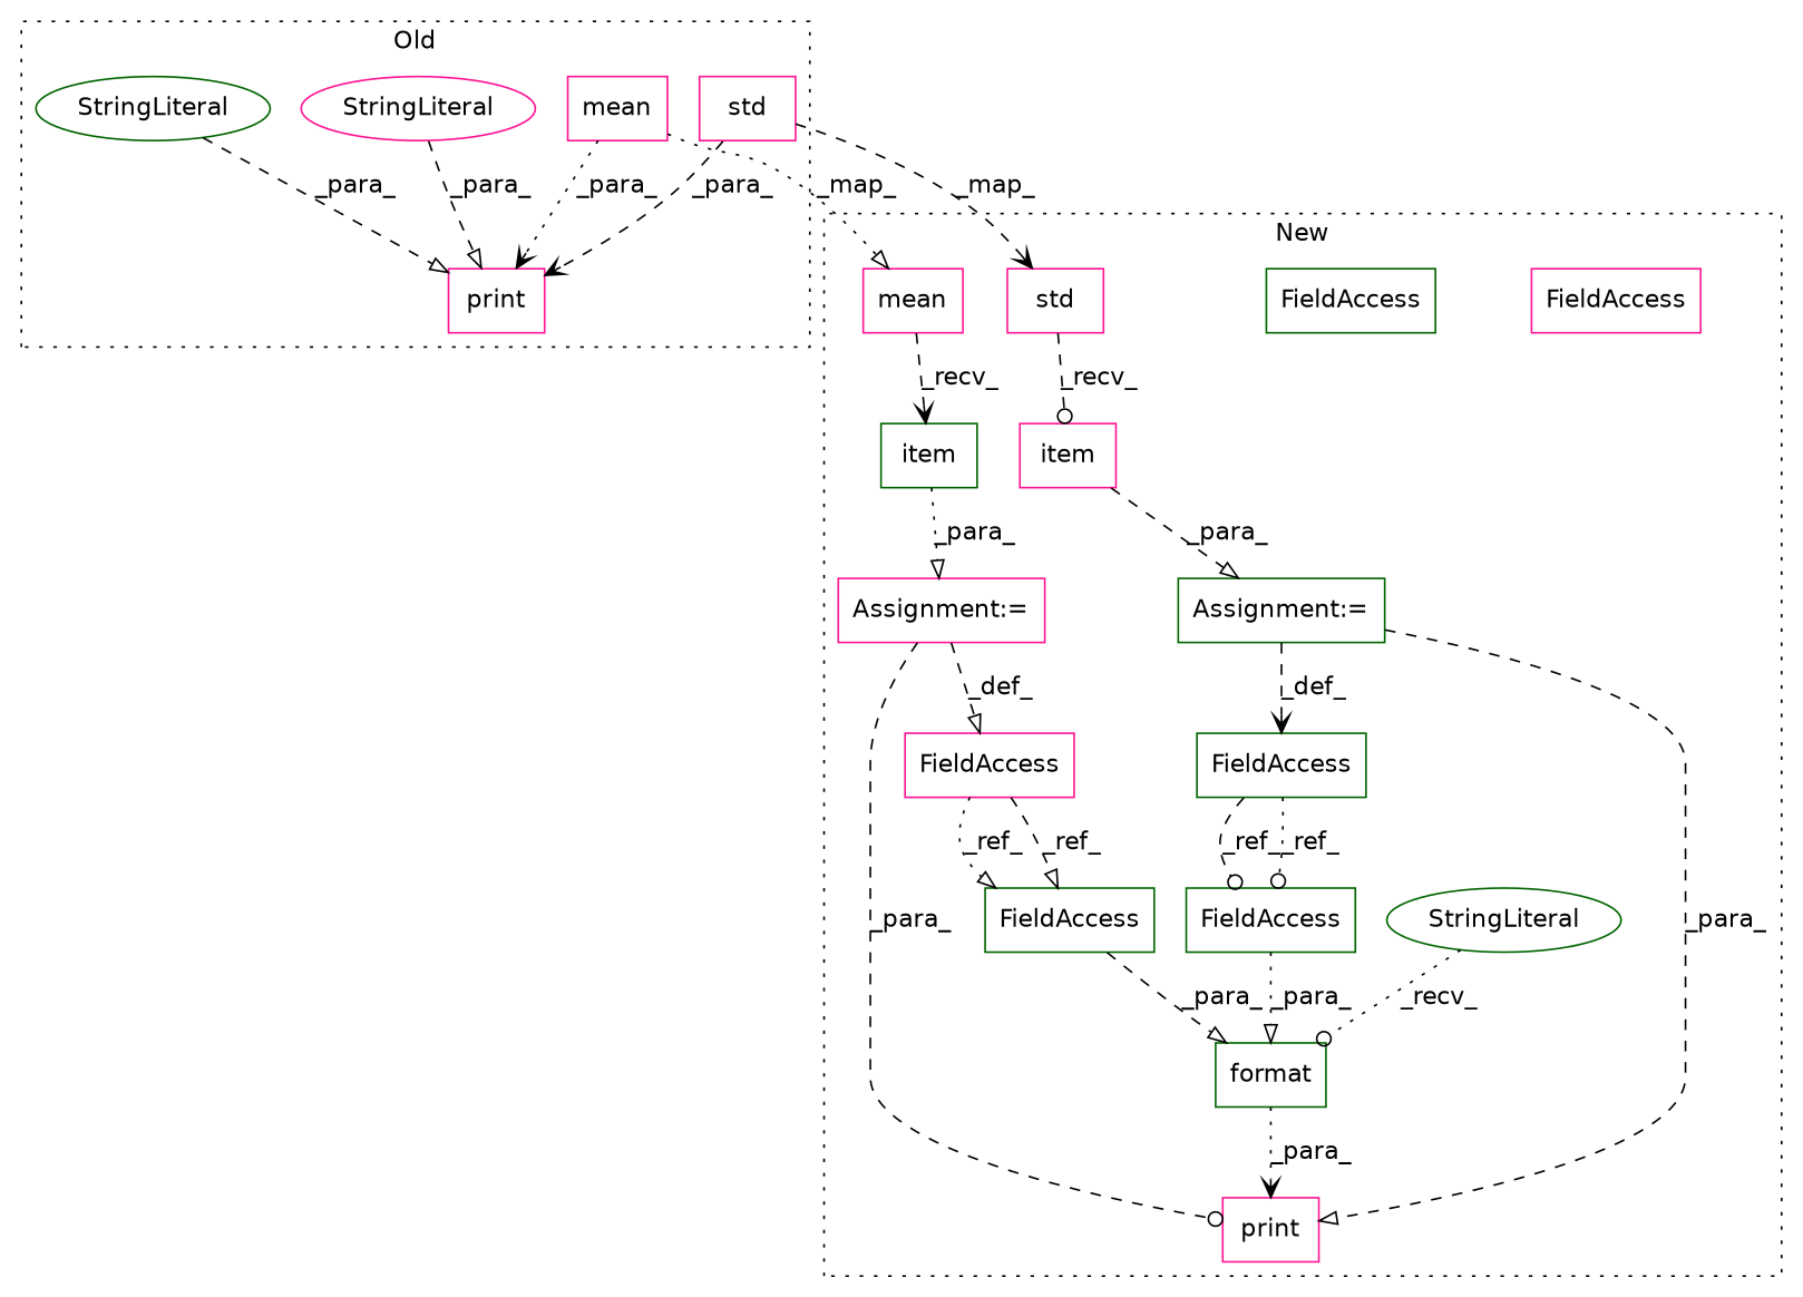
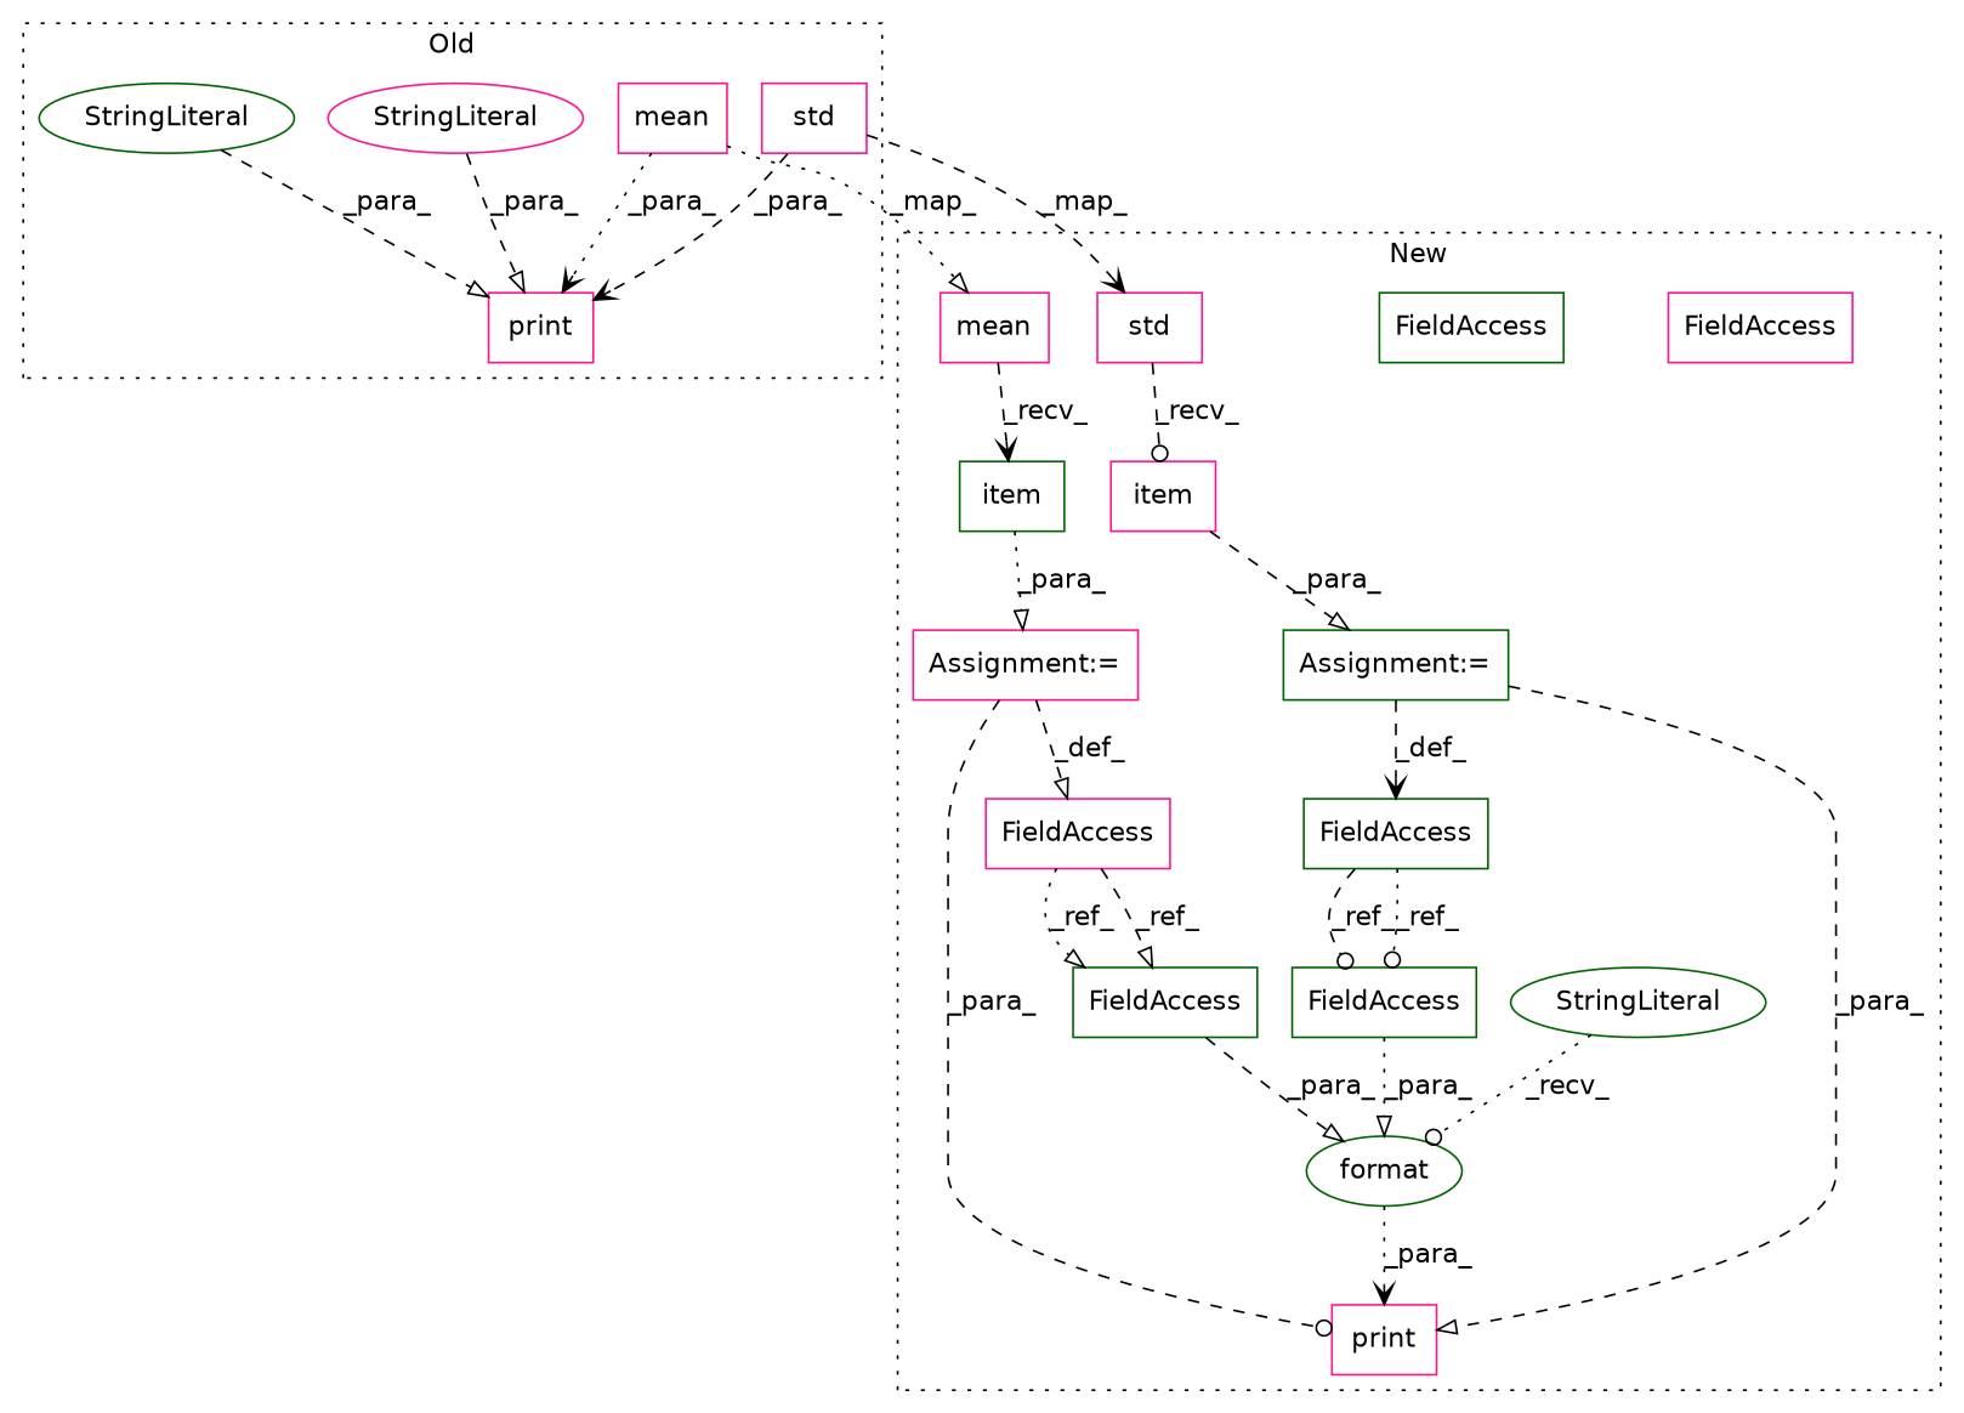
  digraph {
    fontname="DejaVu Sans"
    node [a=32 l=6 s=2984 shape=box color=deeppink fontname="DejaVu Sans"]
    edge [style=dashed arrowhead=onormal fontname="DejaVu Sans"]
    n1 [l="6,1" label=print s="2868,2940"]
    n2 [a=45 l=9 label=StringLiteral s=2907 shape=ellipse]
    n3 [label=mean s=2900]
    n4 [a=45 l=7 label=StringLiteral s=2874 shape=ellipse color=darkgreen]
    n5 [l=5 label=std s=2935]
-   n6 [l="7,1" label=format s="2972,2987" color=darkgreen]
+   n6 [l="7,1" label=format s="2972,2987" shape=ellipse color=darkgreen]
    n7 [a=45 l=30 label=StringLiteral s=2941 shape=ellipse color=darkgreen]
    n8 [l="6,1" label=print s="2935,2988"]
    n9 [a=22 l=3 label=FieldAccess]
    n10 [a=22 l=4 label=FieldAccess s=2853]
    n11 [a=22 l=4 label=FieldAccess s=2979 color=darkgreen]
    n12 [a=22 l=3 label=FieldAccess s=2895 color=darkgreen]
    n13 [label=item s=2883 color=darkgreen]
    n14 [label=mean s=2876]
    n15 [label=item s=2923]
    n16 [a=7 l=1 label="Assignment:=" s=2857]
    n17 [a=7 l=1 label="Assignment:=" s=2898 color=darkgreen]
    n18 [l=5 label=std s=2917]
    n19 [a=22 l=4 label=FieldAccess s=2979 color=darkgreen]
    n20 [a=22 l=3 label=FieldAccess color=darkgreen]
    subgraph cluster_1 {
      label=Old
      style=dotted
      n1
      n2
      n3
      n4
      n5
    }
    subgraph cluster_2 {
      label=New
      style=dotted
      n6
      n7
      n8
      n9
      n10
      n11
      n12
      n13
      n14
      n15
      n16
      n17
      n18
      n19
      n20
    }
    n2 -> n1 [label=_para_]
    n3 -> n1 [label=_para_ style=dotted arrowhead=vee]
    n3 -> n14 [label=_map_ style=dotted]
    n4 -> n1 [label=_para_]
    n5 -> n1 [label=_para_ arrowhead=vee]
    n5 -> n18 [label=_map_ arrowhead=vee]
    n6 -> n8 [label=_para_ style=dotted arrowhead=vee]
    n7 -> n6 [label=_recv_ style=dotted arrowhead=odot]
    n10 -> n19 [label=_ref_]
    n10 -> n19 [label=_ref_ style=dotted]
    n12 -> n20 [label=_ref_ arrowhead=odot]
    n12 -> n20 [label=_ref_ style=dotted arrowhead=odot]
    n13 -> n16 [label=_para_ style=dotted]
    n14 -> n13 [label=_recv_ arrowhead=vee]
    n15 -> n17 [label=_para_]
    n16 -> n8 [label=_para_ arrowhead=odot]
    n16 -> n10 [label=_def_]
    n17 -> n8 [label=_para_]
    n17 -> n12 [label=_def_ arrowhead=vee]
    n18 -> n15 [label=_recv_ arrowhead=odot]
    n19 -> n6 [label=_para_]
    n20 -> n6 [label=_para_ style=dotted]
  }
